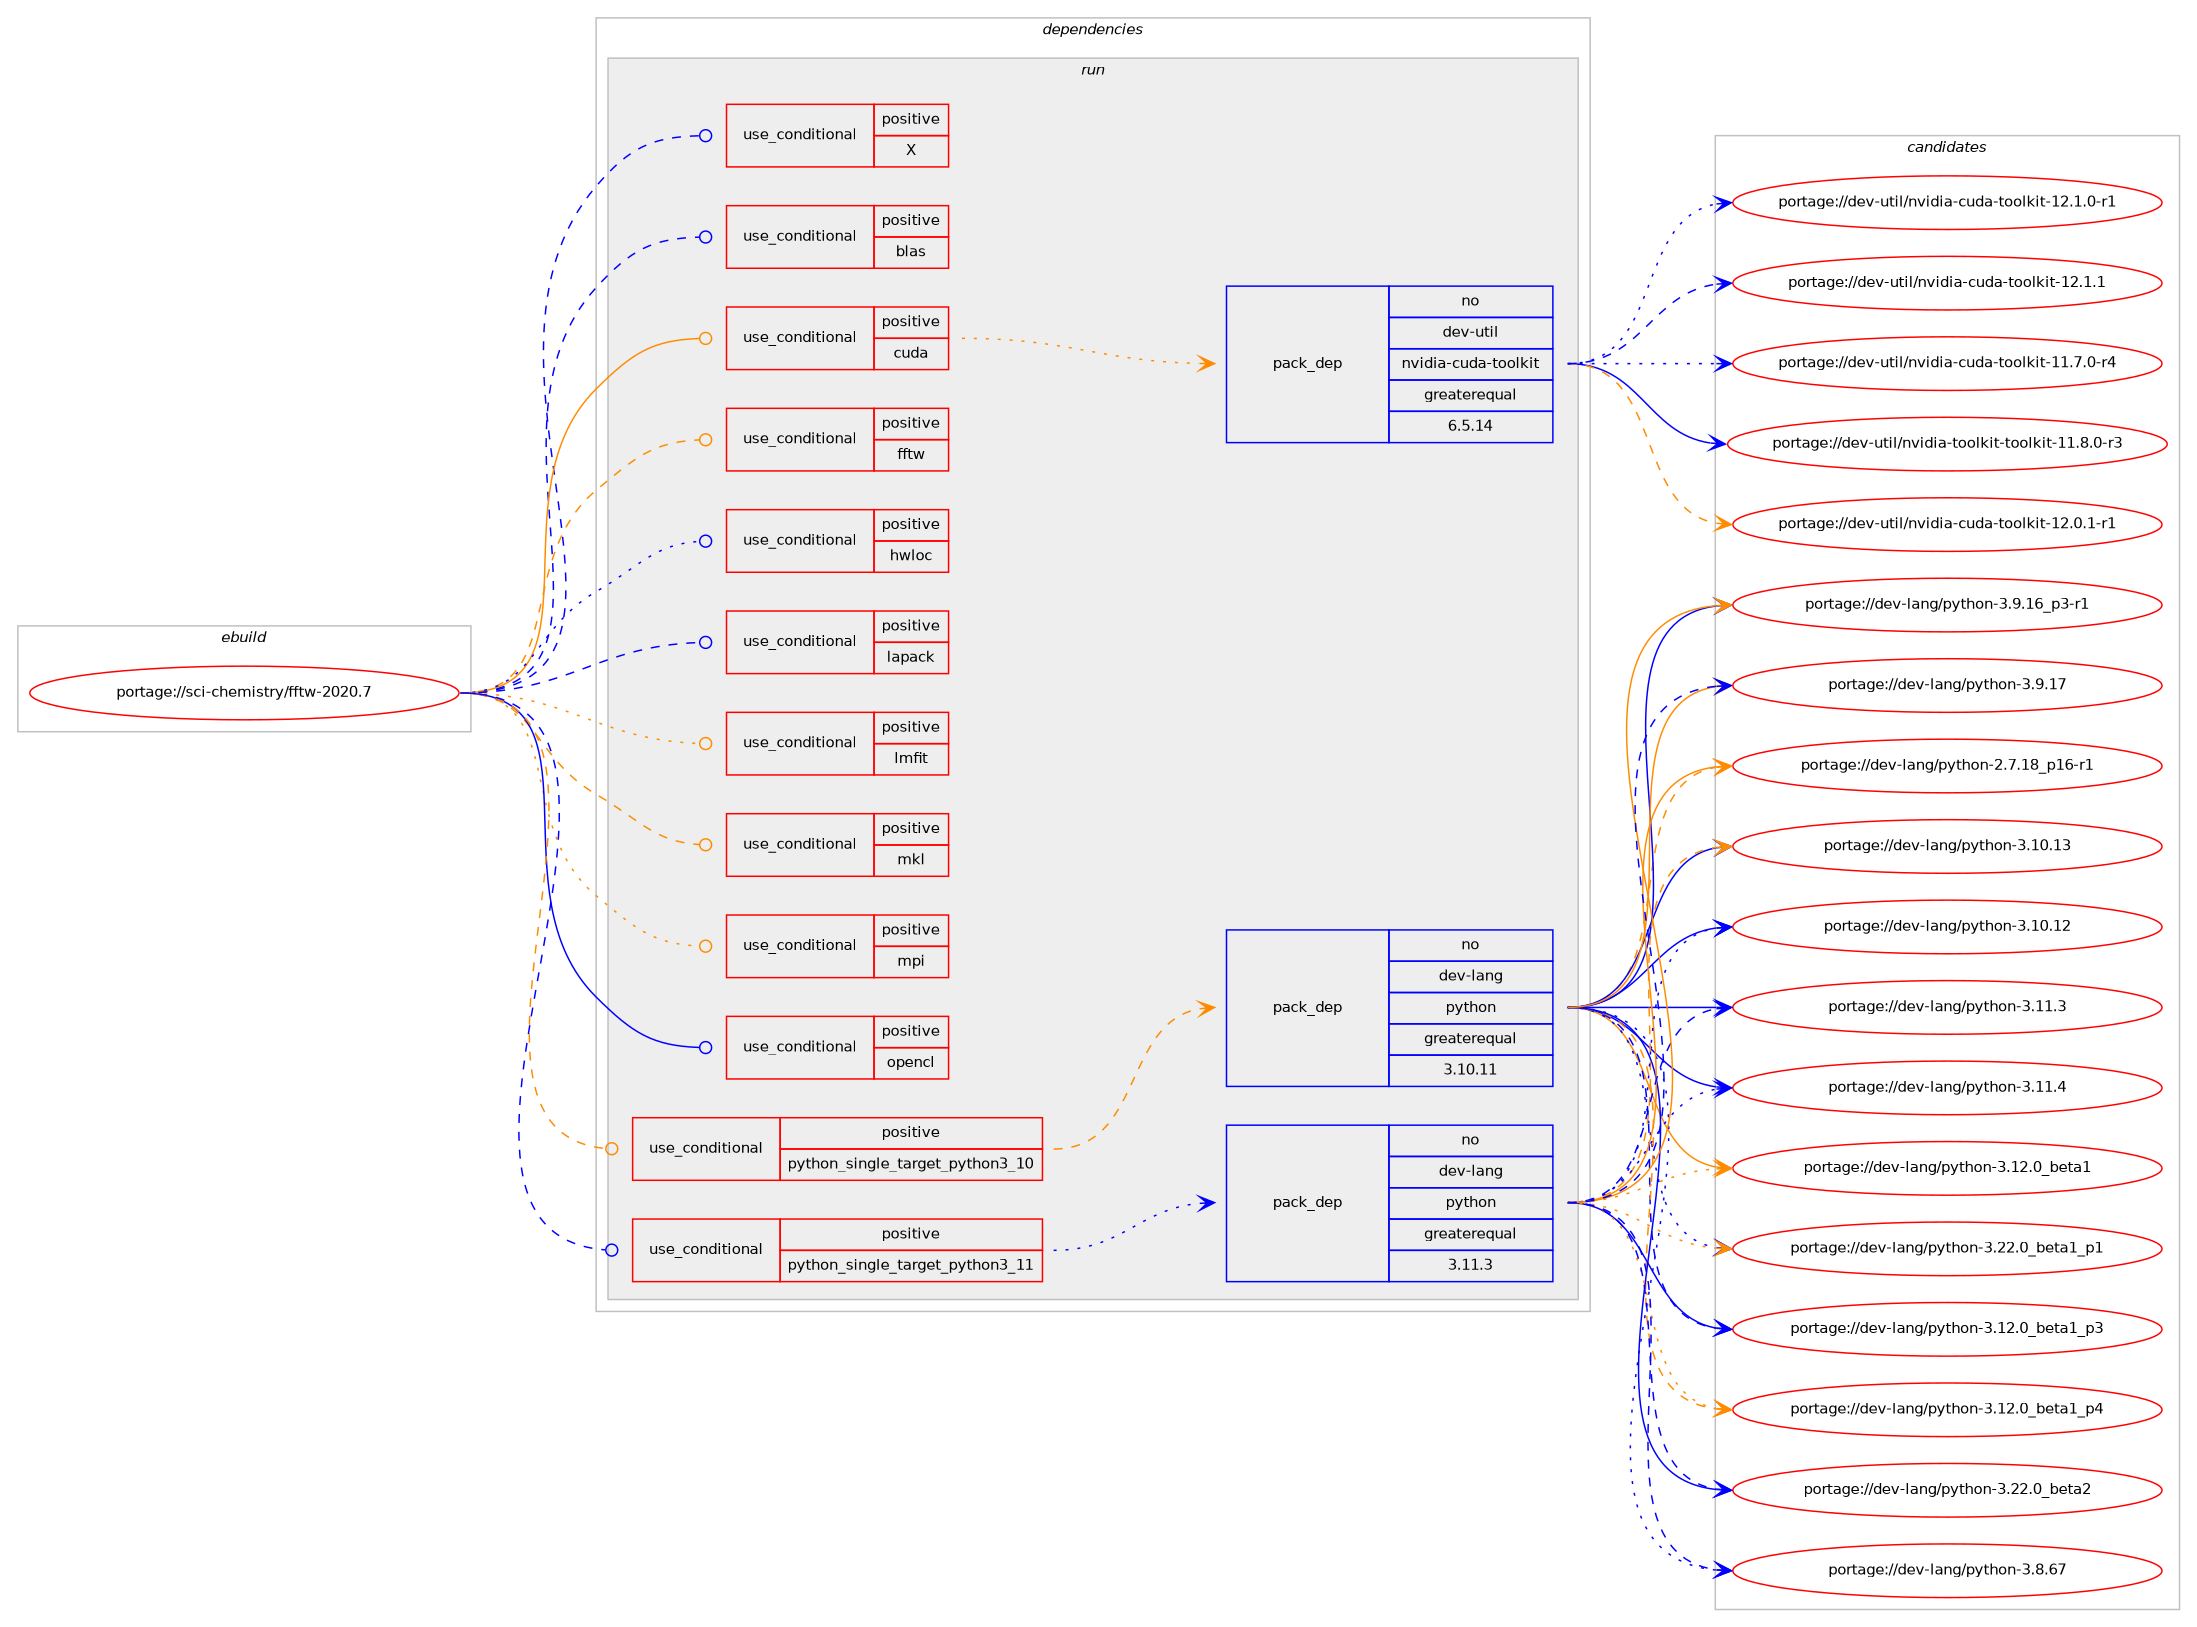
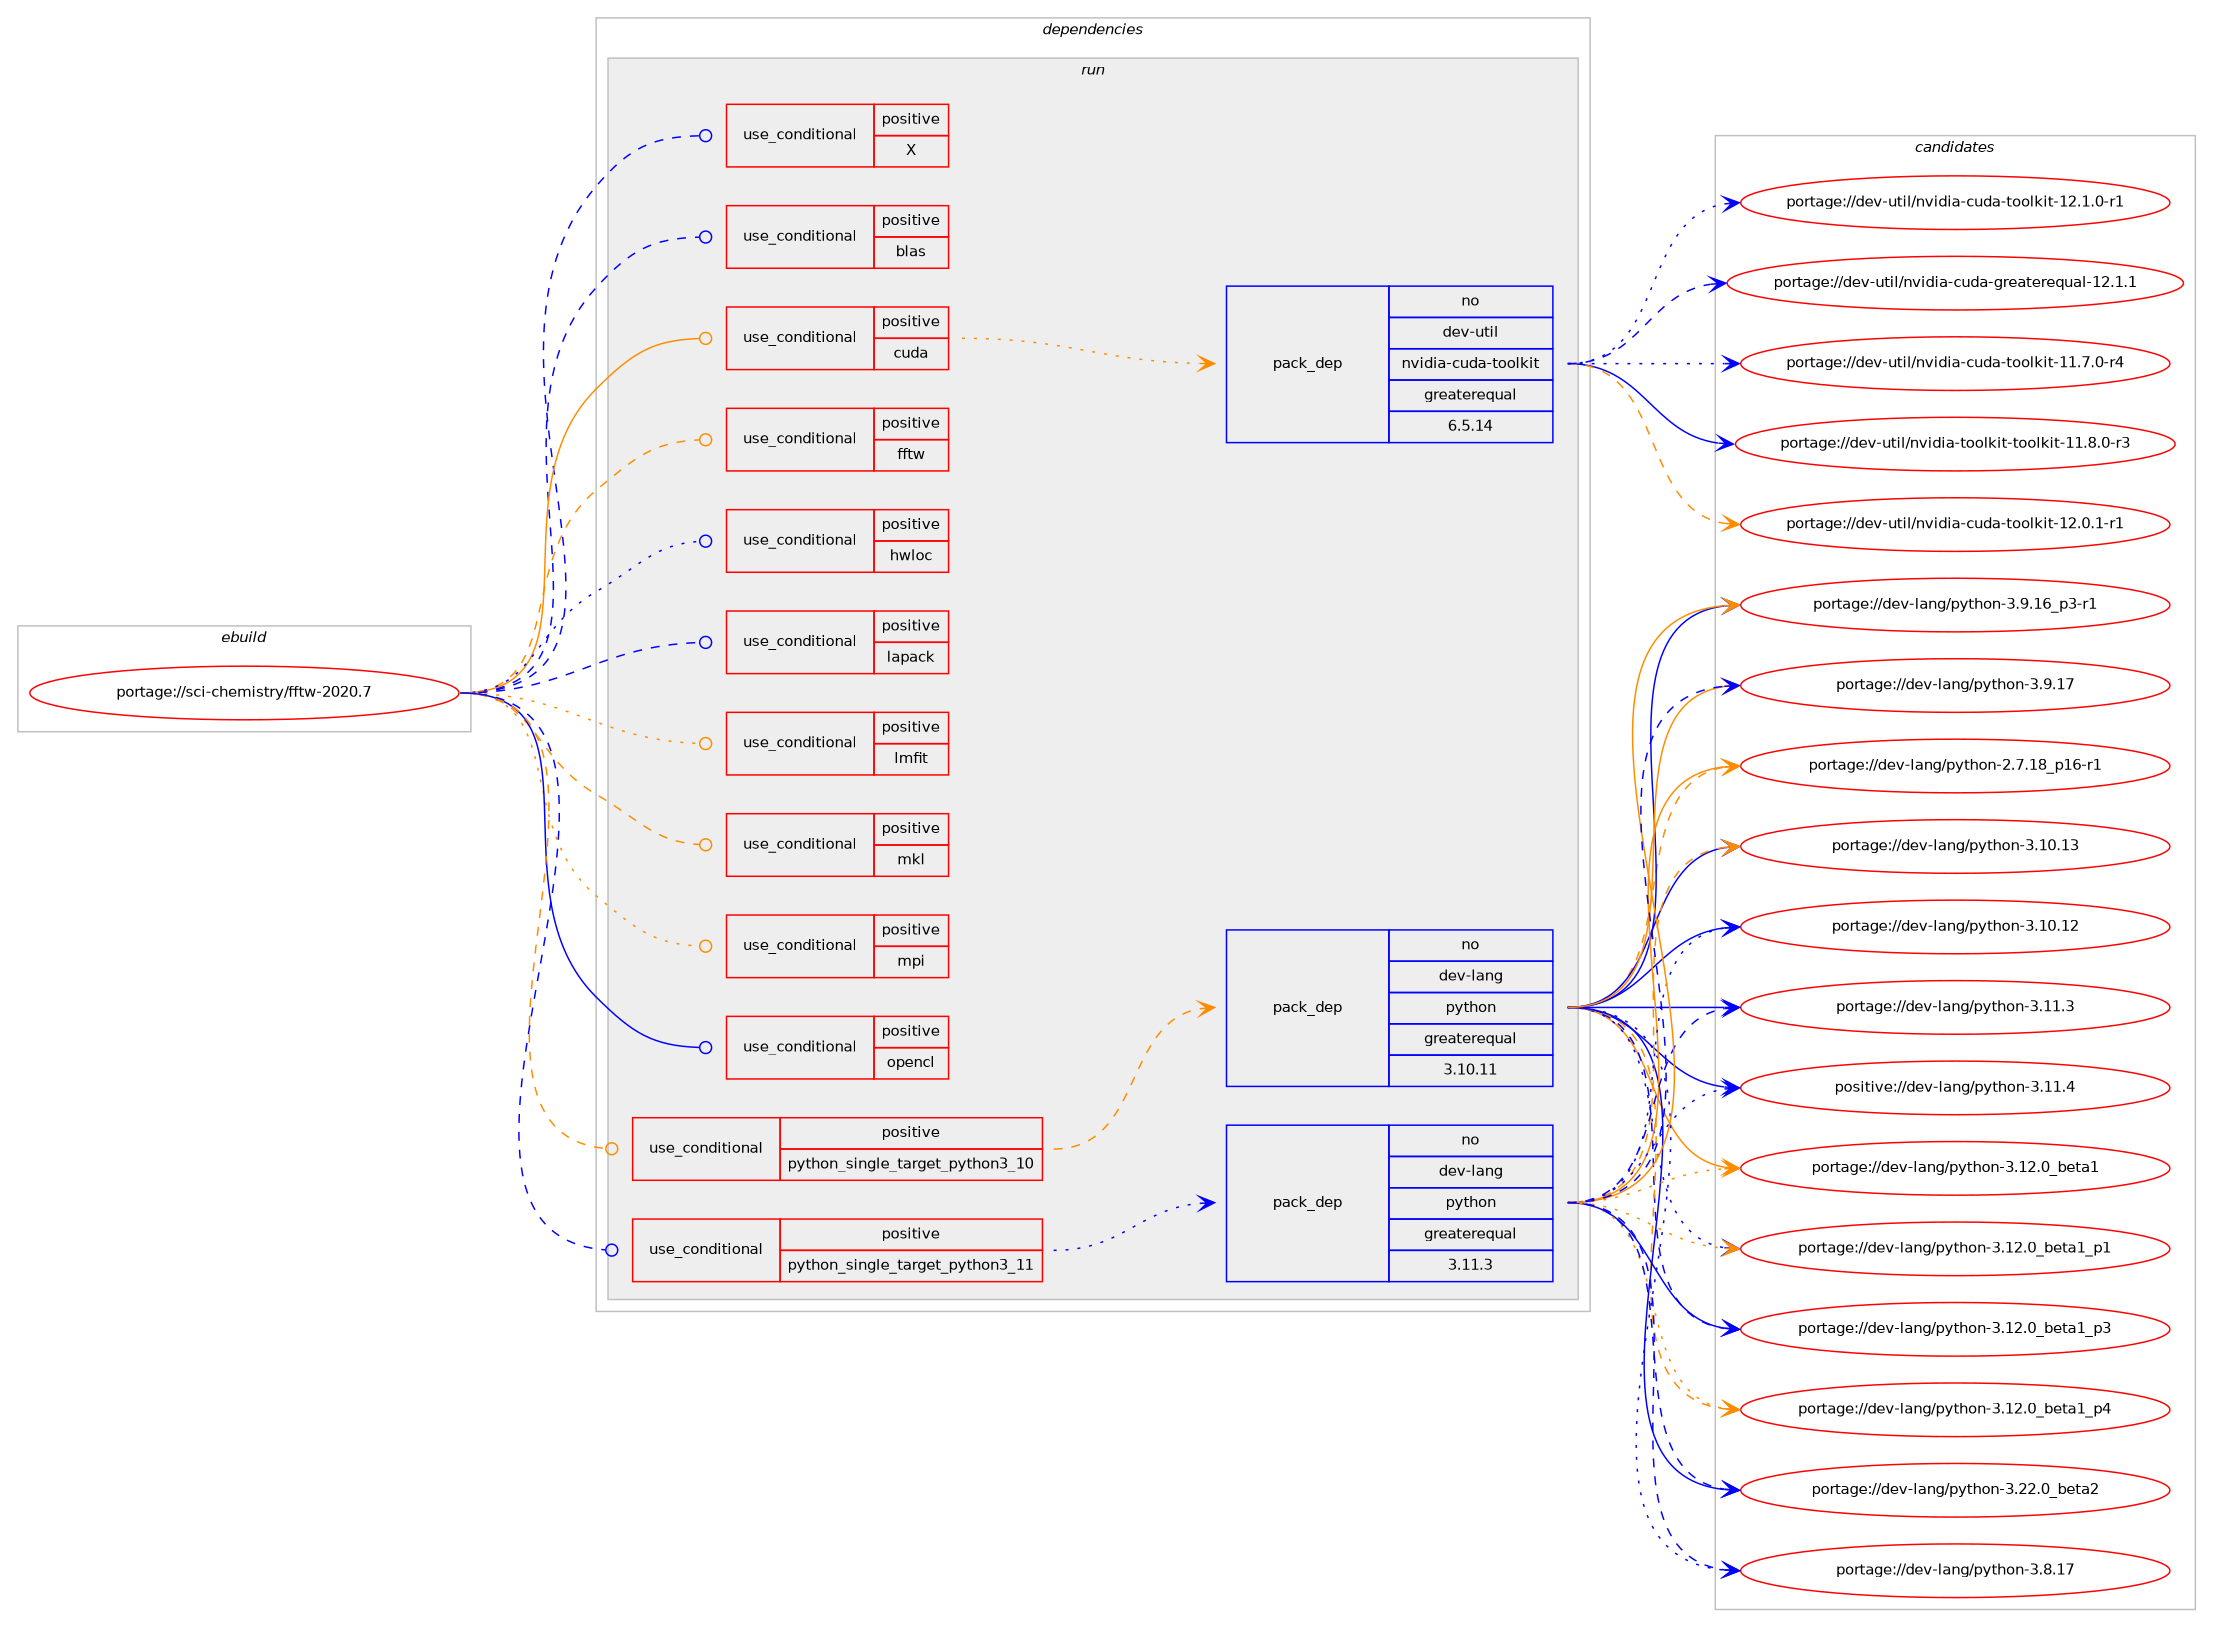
  digraph {
    compound=true
    concentrate=true
    fontname=Helvetica
    fontsize=10
    newrank=true
    rankdir=LR
    ranksep=1.5
    node [color=red fontname=Helvetica fontsize=10]
    edge [arrowhead=vee color=blue headport=w style=dashed tailport=e weight=100]
    n1 [label="portage://sci-chemistry/fftw-2020.7" width=4]
    n2 [label=<<TABLE BORDER="0" CELLBORDER="1" CELLSPACING="0" CELLPADDING="4"><TR><TD ROWSPAN="3" CELLPADDING="10">use_conditional</TD></TR><TR><TD>positive</TD></TR><TR><TD>X</TD></TR></TABLE>> shape=none]
    n3 [label=<<TABLE BORDER="0" CELLBORDER="1" CELLSPACING="0" CELLPADDING="4"><TR><TD ROWSPAN="3" CELLPADDING="10">use_conditional</TD></TR><TR><TD>positive</TD></TR><TR><TD>blas</TD></TR></TABLE>> shape=none]
    n4 [color=blue label=<<TABLE BORDER="0" CELLBORDER="1" CELLSPACING="0" CELLPADDING="4" WIDTH="220"><TR><TD ROWSPAN="6" CELLPADDING="30">pack_dep</TD></TR><TR><TD WIDTH="110">no</TD></TR><TR><TD>dev-util</TD></TR><TR><TD>nvidia-cuda-toolkit</TD></TR><TR><TD>greaterequal</TD></TR><TR><TD>6.5.14</TD></TR></TABLE>> shape=none]
    n5 [label=<<TABLE BORDER="0" CELLBORDER="1" CELLSPACING="0" CELLPADDING="4"><TR><TD ROWSPAN="3" CELLPADDING="10">use_conditional</TD></TR><TR><TD>positive</TD></TR><TR><TD>cuda</TD></TR></TABLE>> shape=none]
    n6 [label=<<TABLE BORDER="0" CELLBORDER="1" CELLSPACING="0" CELLPADDING="4"><TR><TD ROWSPAN="3" CELLPADDING="10">use_conditional</TD></TR><TR><TD>positive</TD></TR><TR><TD>fftw</TD></TR></TABLE>> shape=none]
    n7 [label=<<TABLE BORDER="0" CELLBORDER="1" CELLSPACING="0" CELLPADDING="4"><TR><TD ROWSPAN="3" CELLPADDING="10">use_conditional</TD></TR><TR><TD>positive</TD></TR><TR><TD>hwloc</TD></TR></TABLE>> shape=none]
    n8 [label=<<TABLE BORDER="0" CELLBORDER="1" CELLSPACING="0" CELLPADDING="4"><TR><TD ROWSPAN="3" CELLPADDING="10">use_conditional</TD></TR><TR><TD>positive</TD></TR><TR><TD>lapack</TD></TR></TABLE>> shape=none]
    n9 [label=<<TABLE BORDER="0" CELLBORDER="1" CELLSPACING="0" CELLPADDING="4"><TR><TD ROWSPAN="3" CELLPADDING="10">use_conditional</TD></TR><TR><TD>positive</TD></TR><TR><TD>lmfit</TD></TR></TABLE>> shape=none]
    n10 [label=<<TABLE BORDER="0" CELLBORDER="1" CELLSPACING="0" CELLPADDING="4"><TR><TD ROWSPAN="3" CELLPADDING="10">use_conditional</TD></TR><TR><TD>positive</TD></TR><TR><TD>mkl</TD></TR></TABLE>> shape=none]
    n11 [label=<<TABLE BORDER="0" CELLBORDER="1" CELLSPACING="0" CELLPADDING="4"><TR><TD ROWSPAN="3" CELLPADDING="10">use_conditional</TD></TR><TR><TD>positive</TD></TR><TR><TD>mpi</TD></TR></TABLE>> shape=none]
    n12 [label=<<TABLE BORDER="0" CELLBORDER="1" CELLSPACING="0" CELLPADDING="4"><TR><TD ROWSPAN="3" CELLPADDING="10">use_conditional</TD></TR><TR><TD>positive</TD></TR><TR><TD>opencl</TD></TR></TABLE>> shape=none]
    n13 [color=blue label=<<TABLE BORDER="0" CELLBORDER="1" CELLSPACING="0" CELLPADDING="4" WIDTH="220"><TR><TD ROWSPAN="6" CELLPADDING="30">pack_dep</TD></TR><TR><TD WIDTH="110">no</TD></TR><TR><TD>dev-lang</TD></TR><TR><TD>python</TD></TR><TR><TD>greaterequal</TD></TR><TR><TD>3.10.11</TD></TR></TABLE>> shape=none]
    n14 [label=<<TABLE BORDER="0" CELLBORDER="1" CELLSPACING="0" CELLPADDING="4"><TR><TD ROWSPAN="3" CELLPADDING="10">use_conditional</TD></TR><TR><TD>positive</TD></TR><TR><TD>python_single_target_python3_10</TD></TR></TABLE>> shape=none]
    n15 [color=blue label=<<TABLE BORDER="0" CELLBORDER="1" CELLSPACING="0" CELLPADDING="4" WIDTH="220"><TR><TD ROWSPAN="6" CELLPADDING="30">pack_dep</TD></TR><TR><TD WIDTH="110">no</TD></TR><TR><TD>dev-lang</TD></TR><TR><TD>python</TD></TR><TR><TD>greaterequal</TD></TR><TR><TD>3.11.3</TD></TR></TABLE>> shape=none]
    n16 [label=<<TABLE BORDER="0" CELLBORDER="1" CELLSPACING="0" CELLPADDING="4"><TR><TD ROWSPAN="3" CELLPADDING="10">use_conditional</TD></TR><TR><TD>positive</TD></TR><TR><TD>python_single_target_python3_11</TD></TR></TABLE>> shape=none]
    n17 [label="portage://dev-util/nvidia-cuda-toolkit-11.7.0-r4" width=4]
    n18 [label="portage://dev-util/nvidia-toolkit-toolkit-11.8.0-r3" width=4]
    n19 [label="portage://dev-util/nvidia-cuda-toolkit-12.0.1-r1" width=4]
    n20 [label="portage://dev-util/nvidia-cuda-toolkit-12.1.0-r1" width=4]
-   n21 [label="portage://dev-util/nvidia-cuda-toolkit-12.1.1" width=4]
+   n21 [label="portage://dev-util/nvidia-cuda-greaterequal-12.1.1" width=4]
    n22 [label="portage://dev-lang/python-2.7.18_p16-r1" width=4]
    n23 [label="portage://dev-lang/python-3.10.13" width=4]
    n24 [label="portage://dev-lang/python-3.10.12" width=4]
    n25 [label="portage://dev-lang/python-3.11.3" width=4]
-   n26 [label="portage://dev-lang/python-3.11.4" width=4]
+   n26 [label="positive://dev-lang/python-3.11.4" width=4]
    n27 [label="portage://dev-lang/python-3.12.0_beta1" width=4]
-   n28 [label="portage://dev-lang/python-3.22.0_beta1_p1" width=4]
+   n28 [label="portage://dev-lang/python-3.12.0_beta1_p1" width=4]
    n29 [label="portage://dev-lang/python-3.12.0_beta1_p3" width=4]
    n30 [label="portage://dev-lang/python-3.12.0_beta1_p4" width=4]
    n31 [label="portage://dev-lang/python-3.22.0_beta2" width=4]
-   n32 [label="portage://dev-lang/python-3.8.67" width=4]
+   n32 [label="portage://dev-lang/python-3.8.17" width=4]
    n33 [label="portage://dev-lang/python-3.9.16_p3-r1" width=4]
    n34 [label="portage://dev-lang/python-3.9.17" width=4]
    subgraph cluster_1 {
      color=gray
      label=<<i>ebuild</i>>
      n1
    }
    subgraph cluster_2 {
      color=gray
      label=<<i>dependencies</i>>
      subgraph cluster_3 {
        color=gray
        fillcolor="#eeeeee"
        label=<<i>compile</i>>
        style=filled
      }
      subgraph cluster_4 {
        color=gray
        fillcolor="#eeeeee"
        label=<<i>compile and run</i>>
        style=filled
      }
      subgraph cluster_5 {
        color=gray
        fillcolor="#eeeeee"
        label=<<i>run</i>>
        style=filled
        subgraph sub_6 {
          color=gray
          fillcolor="#eeeeee"
          label=<<i>run</i>>
          style=filled
          n2
        }
        subgraph sub_7 {
          color=gray
          fillcolor="#eeeeee"
          label=<<i>run</i>>
          style=filled
          n3
        }
        subgraph sub_8 {
          color=gray
          fillcolor="#eeeeee"
          label=<<i>run</i>>
          style=filled
          n5
          subgraph sub_9 {
            color=gray
            fillcolor="#eeeeee"
            label=<<i>run</i>>
            style=filled
            n4
          }
        }
        subgraph sub_10 {
          color=gray
          fillcolor="#eeeeee"
          label=<<i>run</i>>
          style=filled
          n6
        }
        subgraph sub_11 {
          color=gray
          fillcolor="#eeeeee"
          label=<<i>run</i>>
          style=filled
          n7
        }
        subgraph sub_12 {
          color=gray
          fillcolor="#eeeeee"
          label=<<i>run</i>>
          style=filled
          n8
        }
        subgraph sub_13 {
          color=gray
          fillcolor="#eeeeee"
          label=<<i>run</i>>
          style=filled
          n9
        }
        subgraph sub_14 {
          color=gray
          fillcolor="#eeeeee"
          label=<<i>run</i>>
          style=filled
          n10
        }
        subgraph sub_15 {
          color=gray
          fillcolor="#eeeeee"
          label=<<i>run</i>>
          style=filled
          n11
        }
        subgraph sub_16 {
          color=gray
          fillcolor="#eeeeee"
          label=<<i>run</i>>
          style=filled
          n12
        }
        subgraph sub_17 {
          color=gray
          fillcolor="#eeeeee"
          label=<<i>run</i>>
          style=filled
          n14
          subgraph sub_18 {
            color=gray
            fillcolor="#eeeeee"
            label=<<i>run</i>>
            style=filled
            n13
          }
        }
        subgraph sub_19 {
          color=gray
          fillcolor="#eeeeee"
          label=<<i>run</i>>
          style=filled
          n16
          subgraph sub_20 {
            color=gray
            fillcolor="#eeeeee"
            label=<<i>run</i>>
            style=filled
            n15
          }
        }
      }
    }
    subgraph cluster_21 {
      color=gray
      label=<<i>candidates</i>>
      rank=same
      subgraph sub_22 {
        color=black
        label=<<i>candidates</i>>
        nodesep=1
        rank=same
        n17
        n18
        n19
        n20
        n21
      }
      subgraph sub_23 {
        color=black
        label=<<i>candidates</i>>
        nodesep=1
        rank=same
        n22
        n23
        n24
        n25
        n26
        n27
        n28
        n29
        n30
        n31
        n32
        n33
        n34
      }
      subgraph sub_24 {
        color=black
        label=<<i>candidates</i>>
        nodesep=1
        rank=same
        n22
        n23
        n24
        n25
        n26
        n27
        n28
        n29
        n30
        n31
        n32
        n33
        n34
      }
    }
    n1 -> n2 [arrowhead=odot weight=20]
    n1 -> n3 [arrowhead=odot weight=20]
    n1 -> n5 [arrowhead=odot color=darkorange style=solid weight=20]
    n1 -> n6 [arrowhead=odot color=darkorange weight=20]
    n1 -> n7 [arrowhead=odot style=dotted weight=20]
    n1 -> n8 [arrowhead=odot weight=20]
    n1 -> n9 [arrowhead=odot color=darkorange style=dotted weight=20]
    n1 -> n10 [arrowhead=odot color=darkorange weight=20]
    n1 -> n11 [arrowhead=odot color=darkorange style=dotted weight=20]
    n1 -> n12 [arrowhead=odot style=solid weight=20]
    n1 -> n14 [arrowhead=odot color=darkorange weight=20]
    n1 -> n16 [arrowhead=odot weight=20]
    n4 -> n17 [style=dotted]
    n4 -> n18 [style=solid]
    n4 -> n19 [color=darkorange]
    n4 -> n20 [style=dotted]
    n4 -> n21
    n5 -> n4 [color=darkorange style=dotted weight=20]
    n13 -> n22 [color=darkorange]
    n13 -> n23 [style=solid]
    n13 -> n24 [style=solid]
    n13 -> n25 [style=solid]
    n13 -> n26 [style=solid]
    n13 -> n27 [color=darkorange style=solid]
    n13 -> n28 [style=dotted]
    n13 -> n29
    n13 -> n30 [color=darkorange]
    n13 -> n31 [style=solid]
    n13 -> n32 [style=dotted]
    n13 -> n33 [style=solid]
    n13 -> n34 [color=darkorange style=solid]
    n14 -> n13 [color=darkorange weight=20]
    n15 -> n22 [color=darkorange style=solid]
    n15 -> n23 [color=darkorange]
    n15 -> n24 [style=dotted]
    n15 -> n25
    n15 -> n26 [style=dotted]
    n15 -> n27 [color=darkorange style=dotted]
    n15 -> n28 [color=darkorange style=dotted]
    n15 -> n29 [style=solid]
    n15 -> n30 [color=darkorange style=dotted]
    n15 -> n31
    n15 -> n32
    n15 -> n33 [color=darkorange style=solid]
    n15 -> n34
    n16 -> n15 [style=dotted weight=20]
  }
